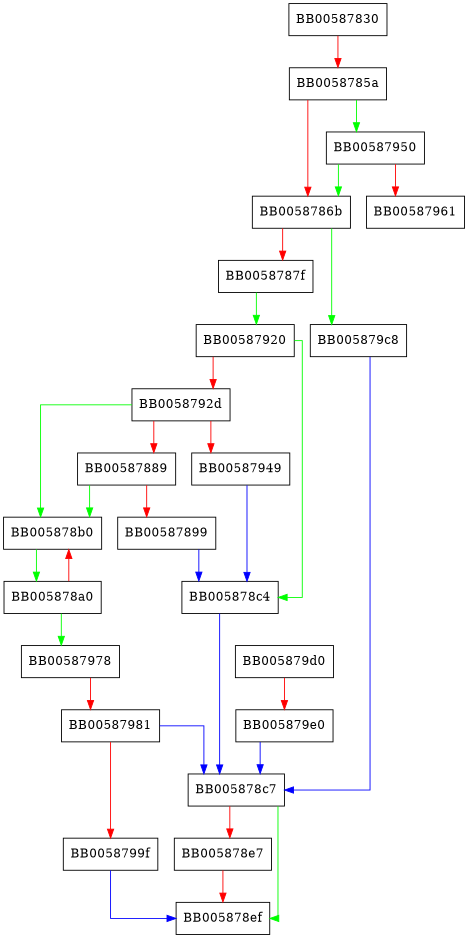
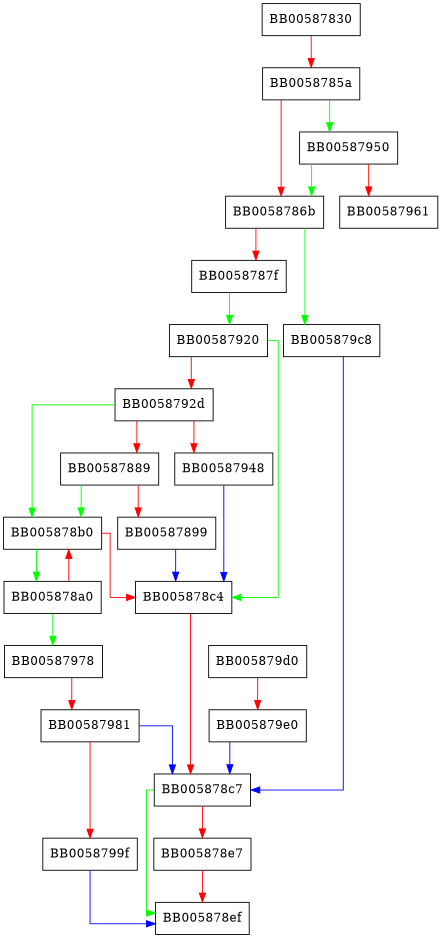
  digraph {
    splines=ortho
    node [shape=box]
    edge [color=red]
    BB00587830
    BB0058785a
    BB00587950
    BB0058786b
    BB005878c7
    BB005878ef
    BB005878e7
    BB00587961
    BB005879c8
    BB0058787f
    BB00587920
    BB005878c4
    BB0058792d
    BB00587889
    BB005878b0
    BB00587899
-   BB00587948 [label=BB00587949]
+   BB00587948
    BB005878a0
    BB00587978
    BB00587981
    BB005879d0
    BB005879e0
    BB0058799f
    BB00587830 -> BB0058785a
    BB0058785a -> BB00587950 [color=green]
    BB0058785a -> BB0058786b
    BB00587950 -> BB0058786b [color=green]
    BB00587950 -> BB00587961
    BB0058786b -> BB005879c8 [color=green]
    BB0058786b -> BB0058787f
    BB005878c7 -> BB005878ef [color=green]
    BB005878c7 -> BB005878e7
    BB005878e7 -> BB005878ef
    BB005879c8 -> BB005878c7 [color=blue]
    BB0058787f -> BB00587920 [color=green]
    BB00587920 -> BB005878c4 [color=green]
    BB00587920 -> BB0058792d
-   BB005878c4 -> BB005878c7 [color=blue]
+   BB005878c4 -> BB005878c7
    BB0058792d -> BB00587889
    BB0058792d -> BB005878b0 [color=green]
    BB0058792d -> BB00587948
    BB00587889 -> BB005878b0 [color=green]
    BB00587889 -> BB00587899
+   BB005878b0 -> BB005878c4
    BB005878b0 -> BB005878a0 [color=green]
    BB00587899 -> BB005878c4 [color=blue]
    BB00587948 -> BB005878c4 [color=blue]
    BB005878a0 -> BB005878b0
    BB005878a0 -> BB00587978 [color=green]
    BB00587978 -> BB00587981
    BB00587981 -> BB005878c7 [color=blue]
    BB00587981 -> BB0058799f
    BB005879d0 -> BB005879e0
    BB005879e0 -> BB005878c7 [color=blue]
    BB0058799f -> BB005878ef [color=blue]
  }
